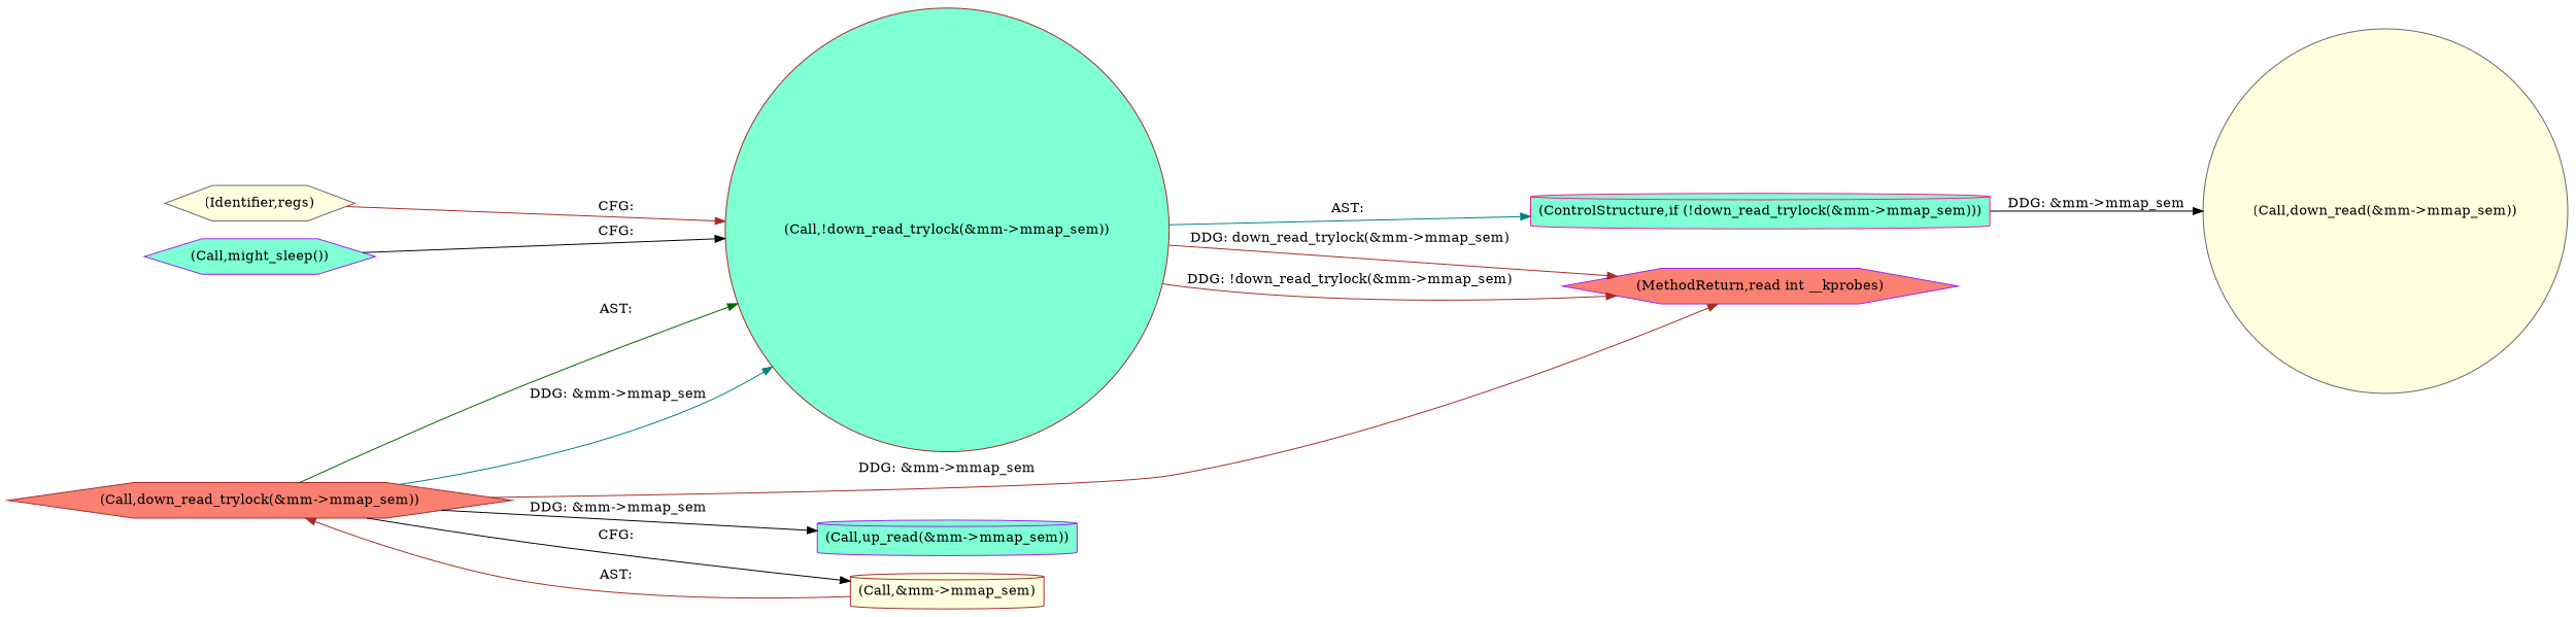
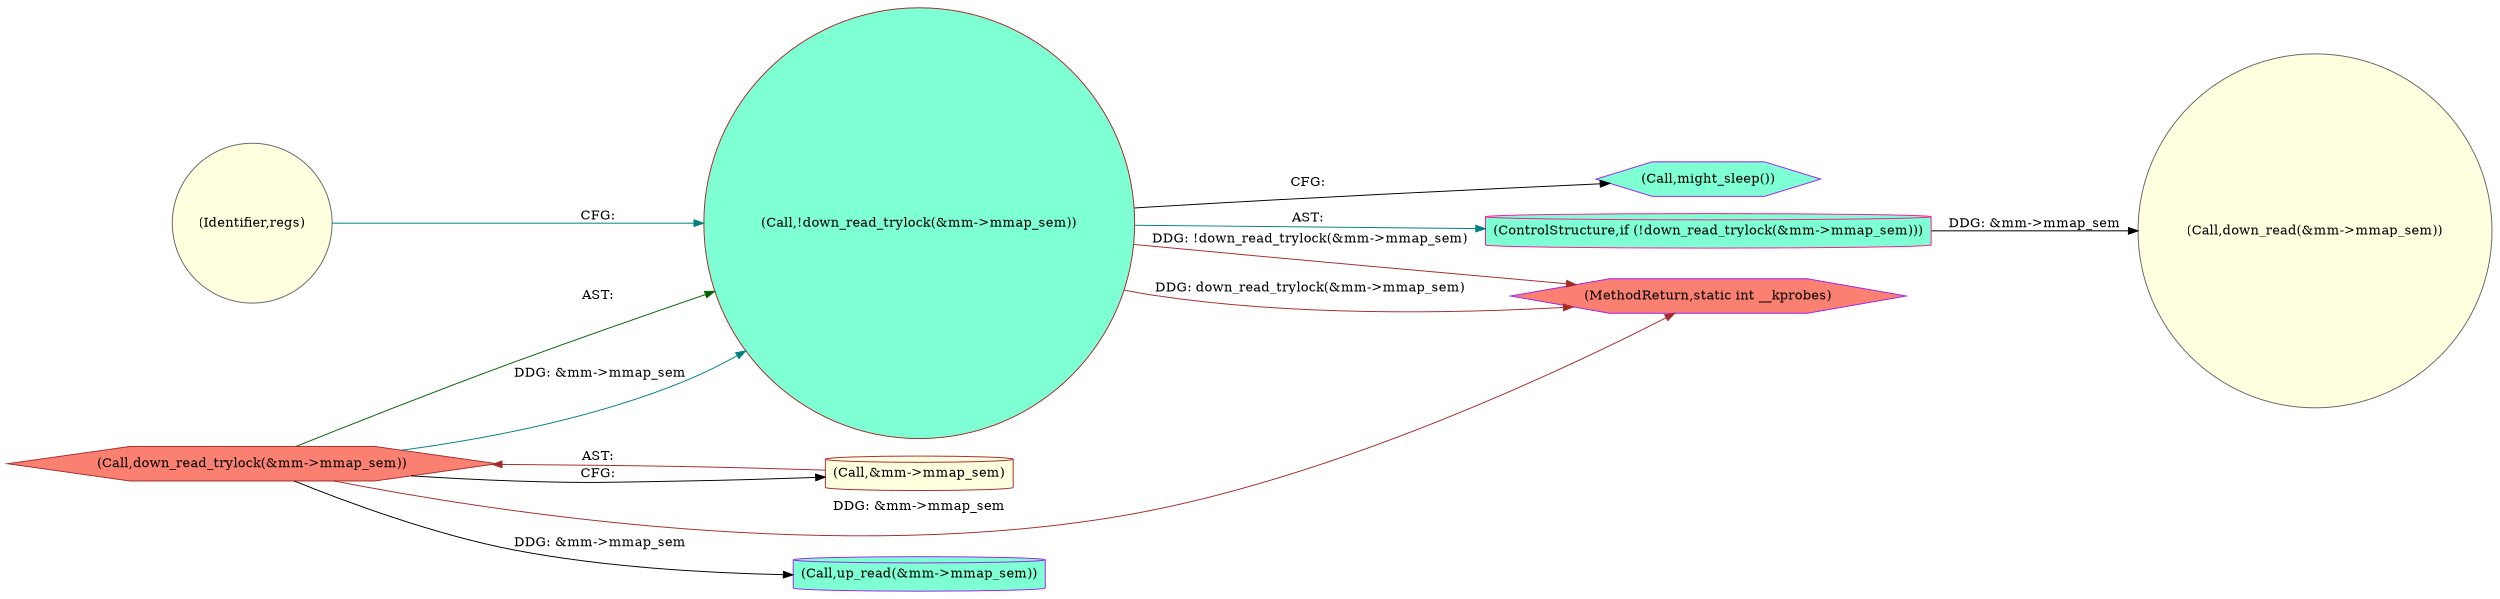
  digraph {
    rankdir=LR
    node [color=brown fillcolor=aquamarine shape=hexagon style=filled]
    edge [color=brown]
    n1 [label="(Call,!down_read_trylock(&mm->mmap_sem))" shape=circle]
    n2 [color=deeppink label="(ControlStructure,if (!down_read_trylock(&mm->mmap_sem)))" shape=cylinder]
-   n3 [color=purple fillcolor=salmon label="(MethodReturn,read int __kprobes)"]
+   n3 [color=purple fillcolor=salmon label="(MethodReturn,static int __kprobes)"]
    n4 [fillcolor=salmon label="(Call,down_read_trylock(&mm->mmap_sem))"]
    n5 [color=purple label="(Call,up_read(&mm->mmap_sem))" shape=cylinder]
    n6 [fillcolor=lightyellow label="(Call,&mm->mmap_sem)" shape=cylinder]
    n7 [color=gray40 fillcolor=lightyellow label="(Call,down_read(&mm->mmap_sem))" shape=circle]
-   n8 [color=gray40 fillcolor=lightyellow label="(Identifier,regs)"]
+   n8 [color=gray40 fillcolor=lightyellow label="(Identifier,regs)" shape=circle]
    n9 [color=purple label="(Call,might_sleep())"]
    n1 -> n2 [color=teal label="AST: "]
    n1 -> n3 [label="DDG: down_read_trylock(&mm->mmap_sem)"]
    n1 -> n3 [label="DDG: !down_read_trylock(&mm->mmap_sem)"]
    n2 -> n7 [color=black label="DDG: &mm->mmap_sem"]
    n4 -> n1 [color=darkgreen label="AST: "]
    n4 -> n1 [color=teal label="DDG: &mm->mmap_sem"]
    n4 -> n3 [label="DDG: &mm->mmap_sem"]
    n4 -> n5 [color=black label="DDG: &mm->mmap_sem"]
    n4 -> n6 [color=black label="CFG: "]
    n6 -> n4 [label="AST: "]
-   n8 -> n1 [label="CFG: "]
-   n9 -> n1 [color=black label="CFG: "]
+   n8 -> n1 [color=teal label="CFG: "]
+   n1 -> n9 [color=black label="CFG: "]
  }
